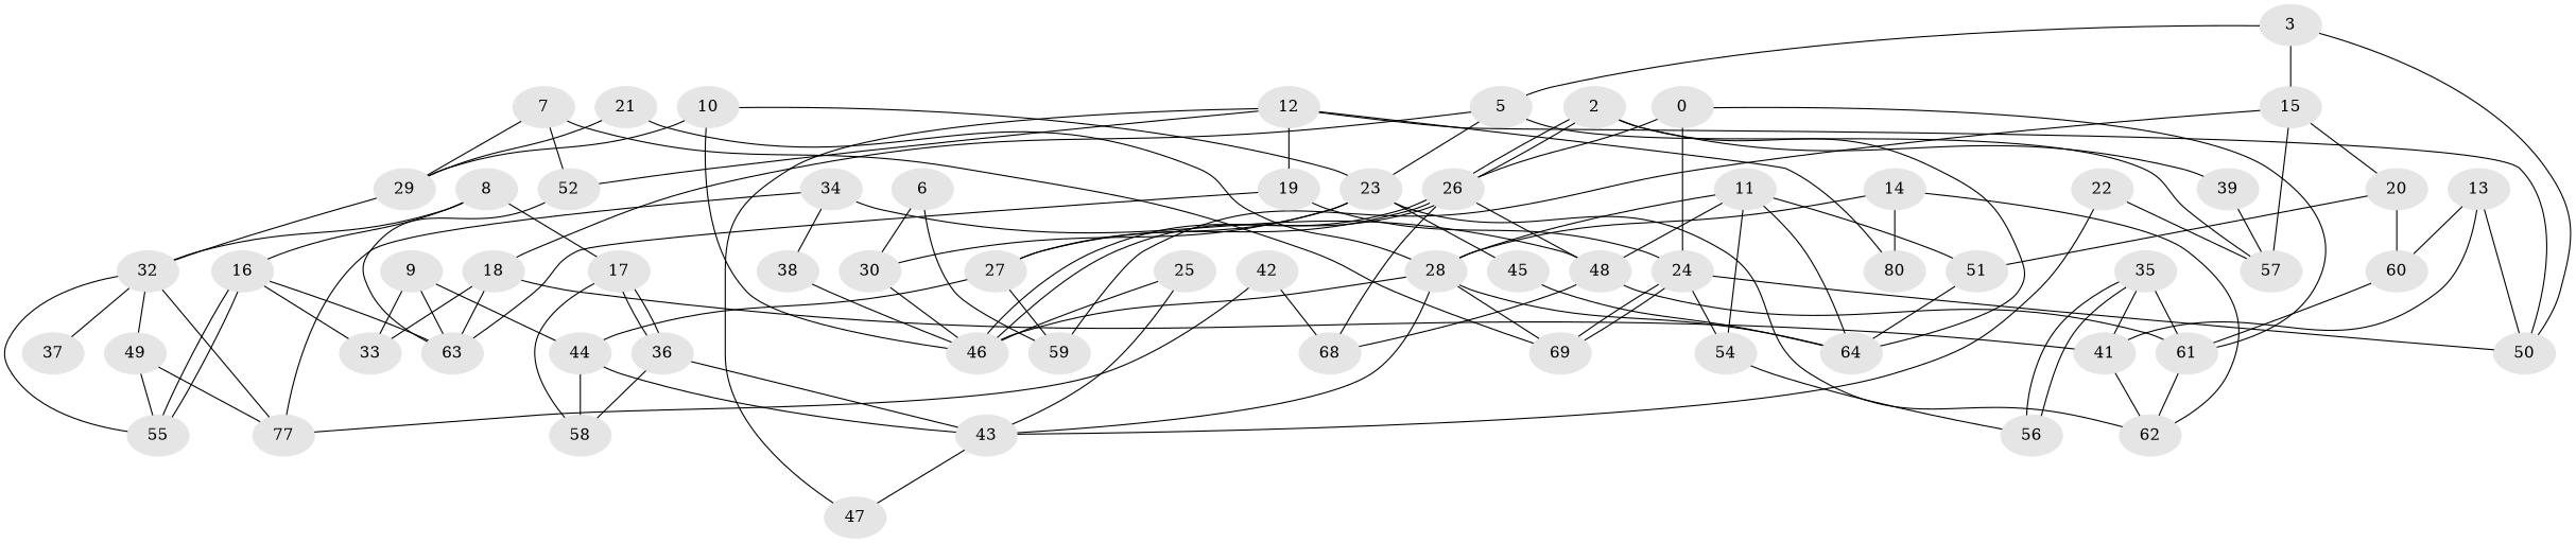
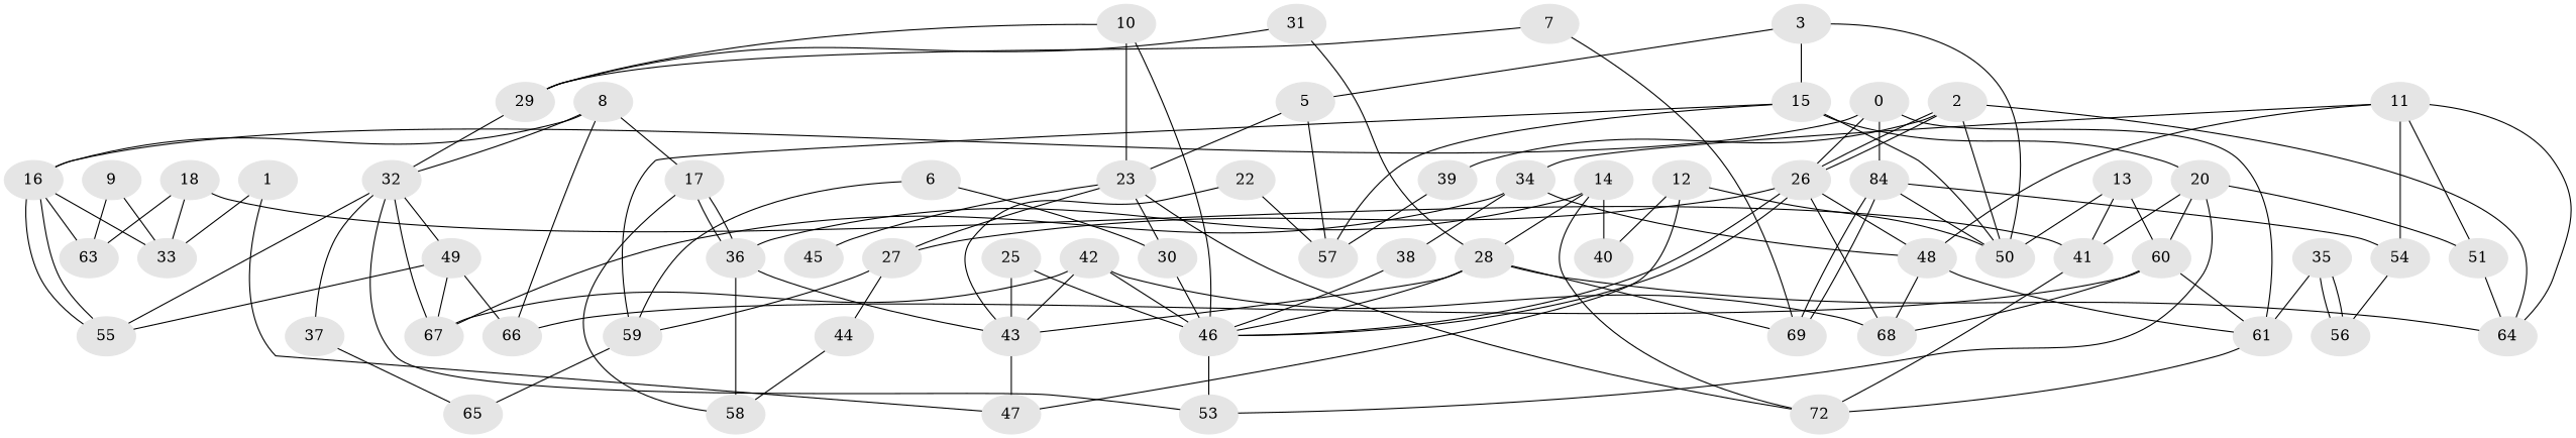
  graph {
    node [color=gray90 style=filled]
+   1
    33
    47
    2
    26
    39
    50
    64
    46
    48
    68
    27
    57
    3
    5
    15
    18
    23
    59
    20
    n21 [label=0]
    16
-   24
+   24 [label=84]
    61
    63
    55
    69
    54
-   62
+   62 [label=72]
    41
    30
    45
    6
+   65
    7
    29
-   52
    32
    8
    17
+   66
    9
    44
    36
    58
+   53
    37
    49
-   67 [label=77]
+   67
    10
    11
    28
    51
    43
    56
    12
-   19
-   40 [label=80]
+   40
    13
    60
    14
-   21
+   21 [label=31]
    22
    25
    34
    38
    35
    42
+   1 -- 33
+   1 -- 47
    2 -- 26
    2 -- 26
    2 -- 39
+   2 -- 50
    2 -- 64
    26 -- 46
    26 -- 46
    26 -- 48
    26 -- 68
    26 -- 27
    39 -- 57
+   46 -- 53
    48 -- 68
    48 -- 61
    27 -- 59
    27 -- 44
    3 -- 50
    3 -- 5
    3 -- 15
    5 -- 57
-   5 -- 18
    5 -- 23
+   15 -- 50
    15 -- 57
    15 -- 59
    15 -- 20
    18 -- 33
    18 -- 63
    18 -- 41
    23 -- 27
    23 -- 62
    23 -- 30
    23 -- 45
+   59 -- 65
+   20 -- 53
    20 -- 51
    20 -- 60
    n21 -- 26
+   n21 -- 16
    n21 -- 24
    n21 -- 61
    16 -- 33
    16 -- 63
    16 -- 55
    16 -- 55
    24 -- 50
    24 -- 69
    24 -- 69
    24 -- 54
    61 -- 62
    54 -- 56
    41 -- 62
    30 -- 46
-   45 -- 64
    6 -- 59
    6 -- 30
    7 -- 69
    7 -- 29
-   7 -- 52
    29 -- 32
-   52 -- 63
    32 -- 55
+   32 -- 53
    32 -- 37
    32 -- 49
    32 -- 67
    8 -- 16
    8 -- 32
    8 -- 17
+   8 -- 66
    17 -- 36
    17 -- 36
    17 -- 58
    9 -- 33
    9 -- 63
-   9 -- 44
    44 -- 58
    36 -- 58
    36 -- 43
+   37 -- 65
    49 -- 55
+   49 -- 66
    49 -- 67
    10 -- 46
    10 -- 23
    10 -- 29
    11 -- 64
    11 -- 48
    11 -- 54
-   11 -- 28
+   11 -- 34
    11 -- 51
    28 -- 64
    28 -- 46
    28 -- 69
    28 -- 43
    51 -- 64
    43 -- 47
    12 -- 47
    12 -- 50
-   12 -- 52
-   12 -- 19
    12 -- 40
-   19 -- 24
-   19 -- 63
    13 -- 50
    13 -- 41
    13 -- 60
+   60 -- 68
    60 -- 61
+   60 -- 66
    14 -- 62
+   14 -- 36
    14 -- 28
    14 -- 40
    21 -- 29
    21 -- 28
    22 -- 57
    22 -- 43
    25 -- 46
    25 -- 43
    34 -- 48
    34 -- 67
    34 -- 38
    38 -- 46
    35 -- 61
-   35 -- 41
+   20 -- 41
    35 -- 56
    35 -- 56
+   42 -- 46
    42 -- 68
    42 -- 67
-   44 -- 43
+   42 -- 43
  }
